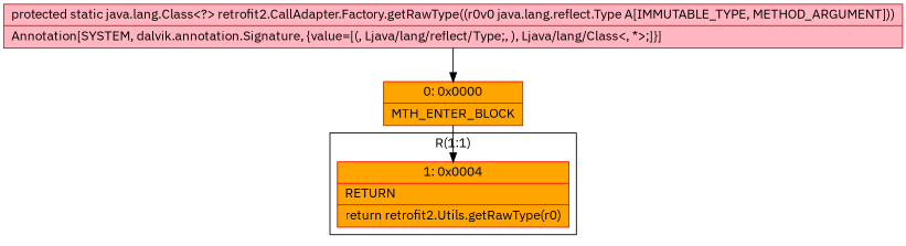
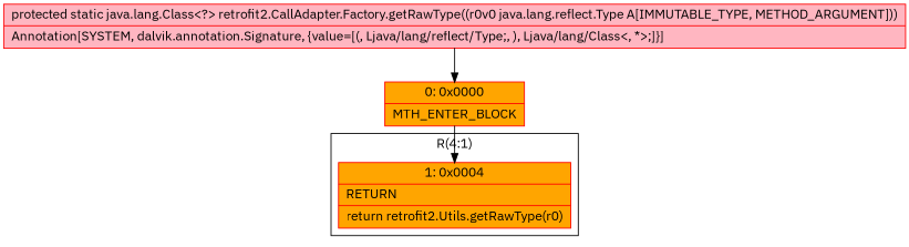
  digraph {
    fontname="IBM Plex Sans"
    node [color=red shape=record style=filled fillcolor=orange fontname="IBM Plex Sans"]
    edge [fontname="IBM Plex Sans"]
    n1 [label="{1\:\ 0x0004|RETURN\l|return retrofit2.Utils.getRawType(r0)\l}"]
    n2 [label="{0\:\ 0x0000|MTH_ENTER_BLOCK\l}"]
    n3 [label="{protected static java.lang.Class\<?\> retrofit2.CallAdapter.Factory.getRawType((r0v0 java.lang.reflect.Type A[IMMUTABLE_TYPE, METHOD_ARGUMENT]))  | Annotation[SYSTEM, dalvik.annotation.Signature, \{value=[(, Ljava\/lang\/reflect\/Type;, ), Ljava\/lang\/Class\<, *\>;]\}]\l}" fillcolor=lightpink]
    subgraph cluster_1 {
-     label="R(1:1)"
+     label="R(4:1)"
      n1
    }
    n2 -> n1
    n3 -> n2
  }
